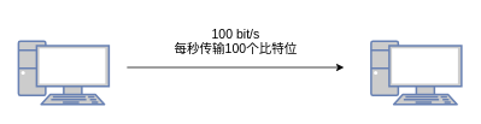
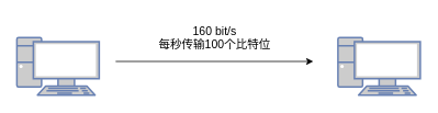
  <mxCell id="0" />
  <mxCell id="1" parent="0" />
  <mxCell id="2" value="" style="fontColor=#0066CC;verticalAlign=top;verticalLabelPosition=bottom;labelPosition=center;align=center;html=1;outlineConnect=0;fillColor=#CCCCCC;strokeColor=#6881B3;gradientColor=none;gradientDirection=north;strokeWidth=2;shape=mxgraph.networks.pc;" vertex="1" parent="1"><mxGeometry x="20" y="45" width="100" height="70" as="geometry" /></mxCell>
  <mxCell id="3" value="" style="fontColor=#0066CC;verticalAlign=top;verticalLabelPosition=bottom;labelPosition=center;align=center;html=1;outlineConnect=0;fillColor=#CCCCCC;strokeColor=#6881B3;gradientColor=none;gradientDirection=north;strokeWidth=2;shape=mxgraph.networks.pc;" vertex="1" parent="1"><mxGeometry x="410" y="45" width="100" height="70" as="geometry" /></mxCell>
  <mxCell id="4" value="" style="endArrow=classic;html=1;rounded=0;" edge="1" parent="1"><mxGeometry width="50" height="50" relative="1" as="geometry"><mxPoint x="140" y="74" as="sourcePoint" /><mxPoint x="380" y="74" as="targetPoint" /></mxGeometry></mxCell>
- <mxCell id="5" value="&lt;font style=&quot;font-size: 14px;&quot;&gt;100 bit/s&lt;br&gt;每秒传输100个比特位&lt;/font&gt;" style="text;html=1;align=center;verticalAlign=middle;resizable=0;points=[];autosize=1;strokeColor=none;fillColor=none;" vertex="1" parent="1"><mxGeometry x="180" y="20" width="160" height="50" as="geometry" /></mxCell>
+ <mxCell id="5" value="&lt;font style=&quot;font-size: 14px;&quot;&gt;160 bit/s&lt;br&gt;每秒传输100个比特位&lt;/font&gt;" style="text;html=1;align=center;verticalAlign=middle;resizable=0;points=[];autosize=1;strokeColor=none;fillColor=none;" vertex="1" parent="1"><mxGeometry x="180" y="20" width="160" height="50" as="geometry" /></mxCell>
